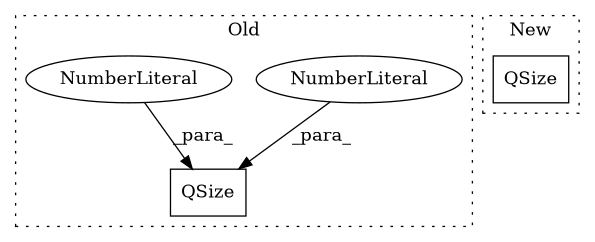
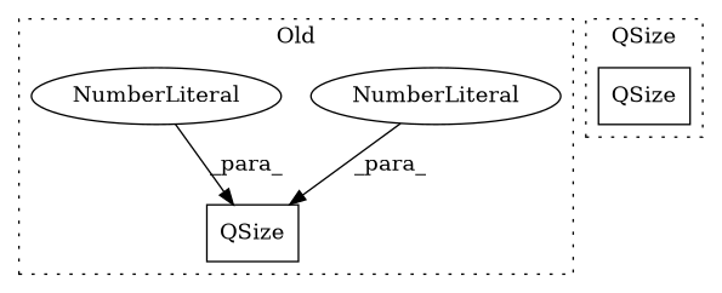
  digraph {
    node [a=32 l="6,1" shape=box]
    n1 [label=QSize s="1535,1548"]
    n2 [a=34 l=3 label=NumberLiteral s=1541 shape=ellipse]
    n3 [a=34 l=3 label=NumberLiteral s=1545 shape=ellipse]
    n4 [label=QSize s="1860,1894"]
    subgraph cluster_1 {
      label=Old
      style=dotted
      n1
      n2
      n3
    }
    subgraph cluster_2 {
-     label=New
+     label=QSize
      style=dotted
      n4
    }
    n2 -> n1 [label=_para_]
    n3 -> n1 [label=_para_]
  }
